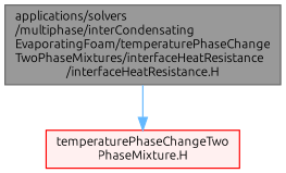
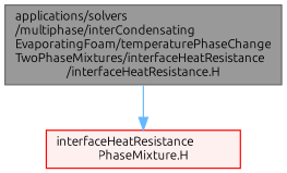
  digraph {
    fontname=Ubuntu
    node [fontname=Ubuntu fontsize=10 shape=box style=filled]
    n1 [color=gray40 fillcolor=grey60 fontcolor=black height=0.2 label="applications/solvers\l/multiphase/interCondensating\lEvaporatingFoam/temperaturePhaseChange\lTwoPhaseMixtures/interfaceHeatResistance\l/interfaceHeatResistance.H" width=0.4]
-   n2 [color=red fillcolor="#FFF0F0" height=0.2 label="temperaturePhaseChangeTwo\lPhaseMixture.H" width=0.4]
+   n2 [color=red fillcolor="#FFF0F0" height=0.2 label="interfaceHeatResistance\lPhaseMixture.H" width=0.4]
    n1 -> n2 [color=steelblue1 fontname=Ubuntu fontsize=10 labelfontname=Helvetica labelfontsize=10 style=solid]
  }
